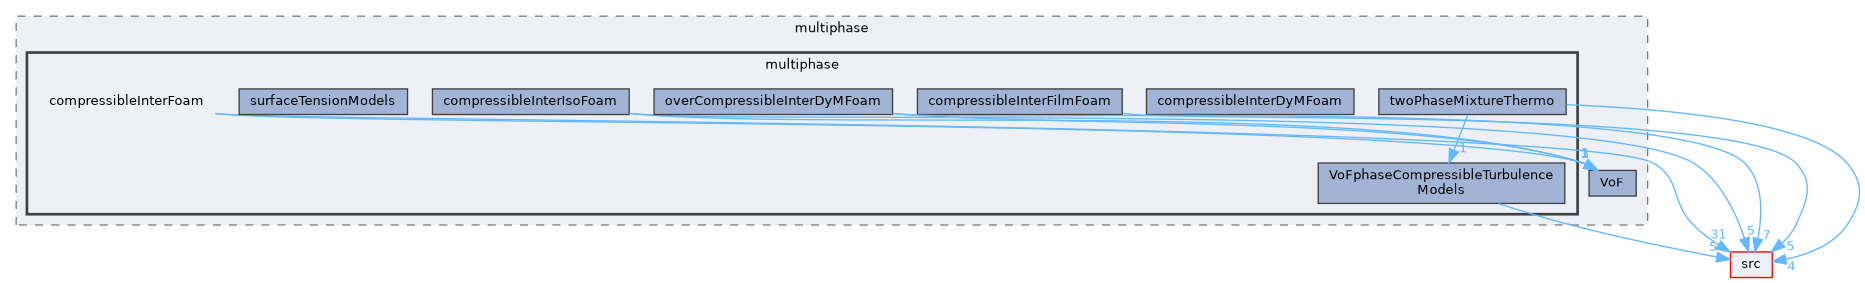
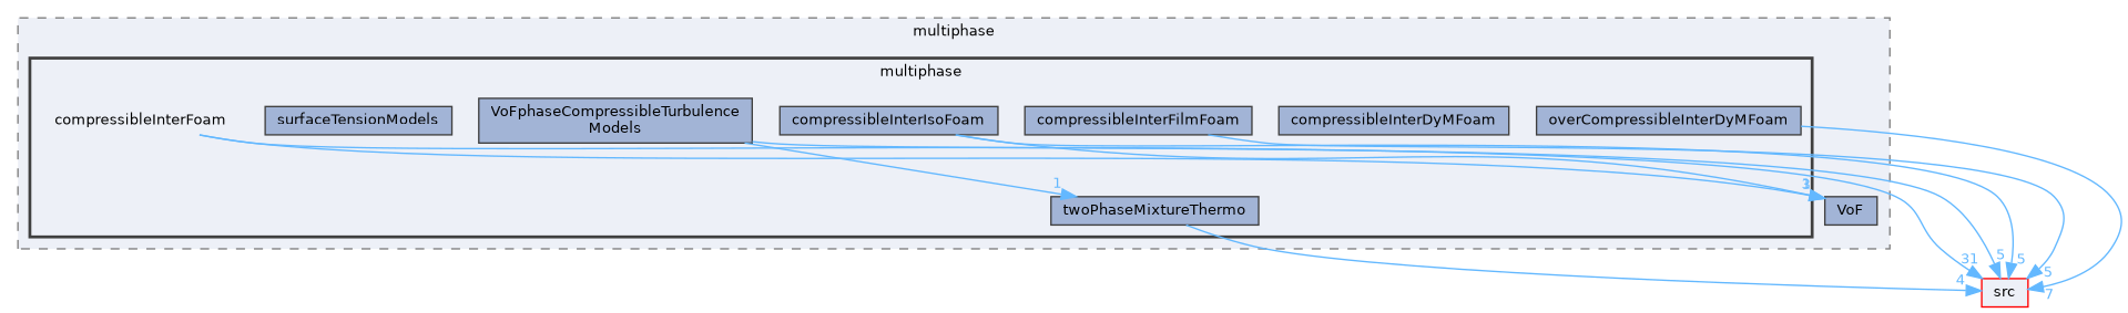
  digraph {
    compound=true
    node [fontname=Helvetica fontsize=10 shape=box color=grey25 fillcolor="#a2b4d6" style=filled]
    edge [color=steelblue1 fontcolor=steelblue1 fontname=Helvetica fontsize=10 headlabel=5 labeldistance=1.5 labelfontname=Helvetica labelfontsize=10]
    n1 [height=0.2 label=compressibleInterFoam shape=plaintext width=0.4 color="" fillcolor="" style=""]
    n2 [height=0.2 label=compressibleInterDyMFoam width=0.4]
    n3 [height=0.2 label=compressibleInterFilmFoam width=0.4]
    n4 [height=0.2 label=compressibleInterIsoFoam width=0.4]
    n5 [height=0.2 label=overCompressibleInterDyMFoam width=0.4]
    n6 [height=0.2 label=surfaceTensionModels width=0.4]
    n7 [height=0.2 label=twoPhaseMixtureThermo width=0.4]
    n8 [height=0.2 label="VoFphaseCompressibleTurbulence\lModels" width=0.4]
    n9 [height=0.2 label=VoF width=0.4]
    n10 [color=red fillcolor="#edf0f7" height=0.2 label=src width=0.4]
    subgraph cluster_1 {
      bgcolor="#edf0f7"
      fontname=Helvetica
      fontsize=10
      label=multiphase
      pencolor=grey50
      style="filled,dashed"
      n9
      subgraph cluster_2 {
        bgcolor="#edf0f7"
        fontname=Helvetica
        fontsize=10
        pencolor=grey25
        style="filled,bold"
        n1
        n2
        n3
        n4
        n5
        n6
        n7
        n8
      }
    }
    n1 -> n9 [headlabel=3]
    n1 -> n10 [headlabel=31]
    n3 -> n10
    n4 -> n9 [headlabel=1]
    n4 -> n10
-   n5 -> n9 [headlabel=1]
    n5 -> n10 [headlabel=7]
    n7 -> n10 [headlabel=4]
-   n7 -> n8 [headlabel=1]
+   n8 -> n7 [headlabel=1]
    n8 -> n10
  }
